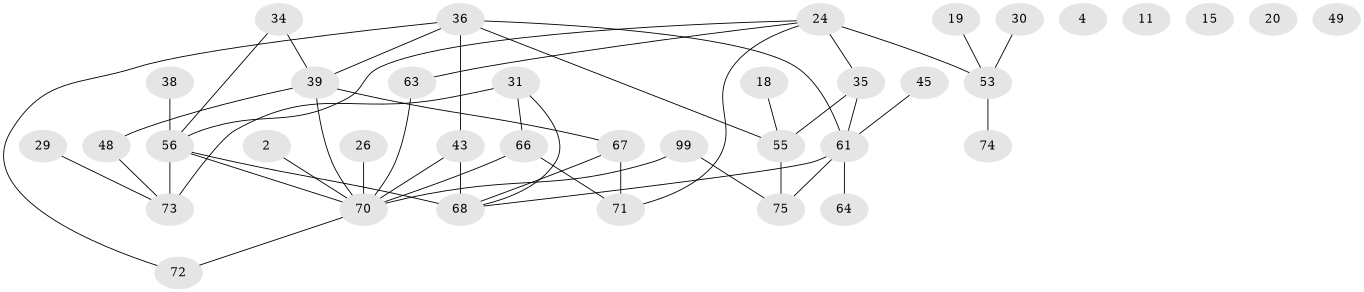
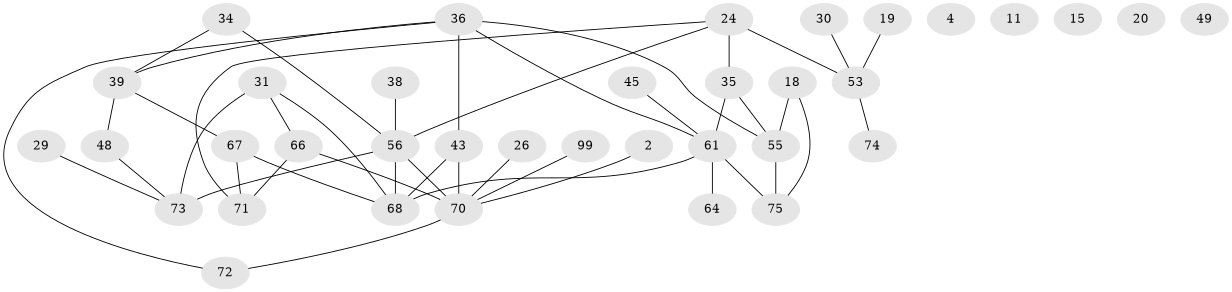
  graph {
    node [color=gray90 style=filled]
    70 [super="+22+27+54+65"]
    72 [super="+46+58"]
    2
    4
    11
    15
    55 [super="+28"]
    75 [super="+69"]
    18
    19
    53
    74
    20
    24 [super="+1"]
    35 [super="+33"]
    56 [super="+16+23+42+40"]
-   63
    71 [super="+60"]
    61 [super="+25+51+3"]
    73 [super="+41"]
    68 [super="+7+14+52"]
    26
    29
    30
    31
    66
    39 [super="+32"]
    48
    67
    34
    64
    36 [super="+5"]
    43 [super="+8"]
    38 [super="+12"]
    45
    49
    n37 [label=99 super="+57"]
    70 -- 72
    2 -- 70
    55 -- 75 [weight=2]
    18 -- 55
    19 -- 53
    53 -- 74
    24 -- 53 [weight=2]
    24 -- 35
    24 -- 56
-   24 -- 63
    24 -- 71
    35 -- 55
    35 -- 61
    56 -- 70
    56 -- 73
    56 -- 68 [weight=4]
-   63 -- 70
    61 -- 75
    61 -- 68 [weight=2]
    61 -- 64
    26 -- 70
    29 -- 73
    30 -- 53
    31 -- 73 [weight=2]
    31 -- 68
    31 -- 66
    66 -- 70
    66 -- 71 [weight=2]
-   39 -- 70 [weight=2]
    39 -- 48
    39 -- 67
    48 -- 73
    67 -- 71 [weight=2]
    67 -- 68
    34 -- 56
    34 -- 39
    36 -- 72
    36 -- 55 [weight=2]
    36 -- 61
    36 -- 39 [weight=2]
    36 -- 43
    43 -- 70 [weight=2]
    43 -- 68 [weight=2]
    38 -- 56
    45 -- 61
    n37 -- 70
-   n37 -- 75
+   18 -- 75
  }
